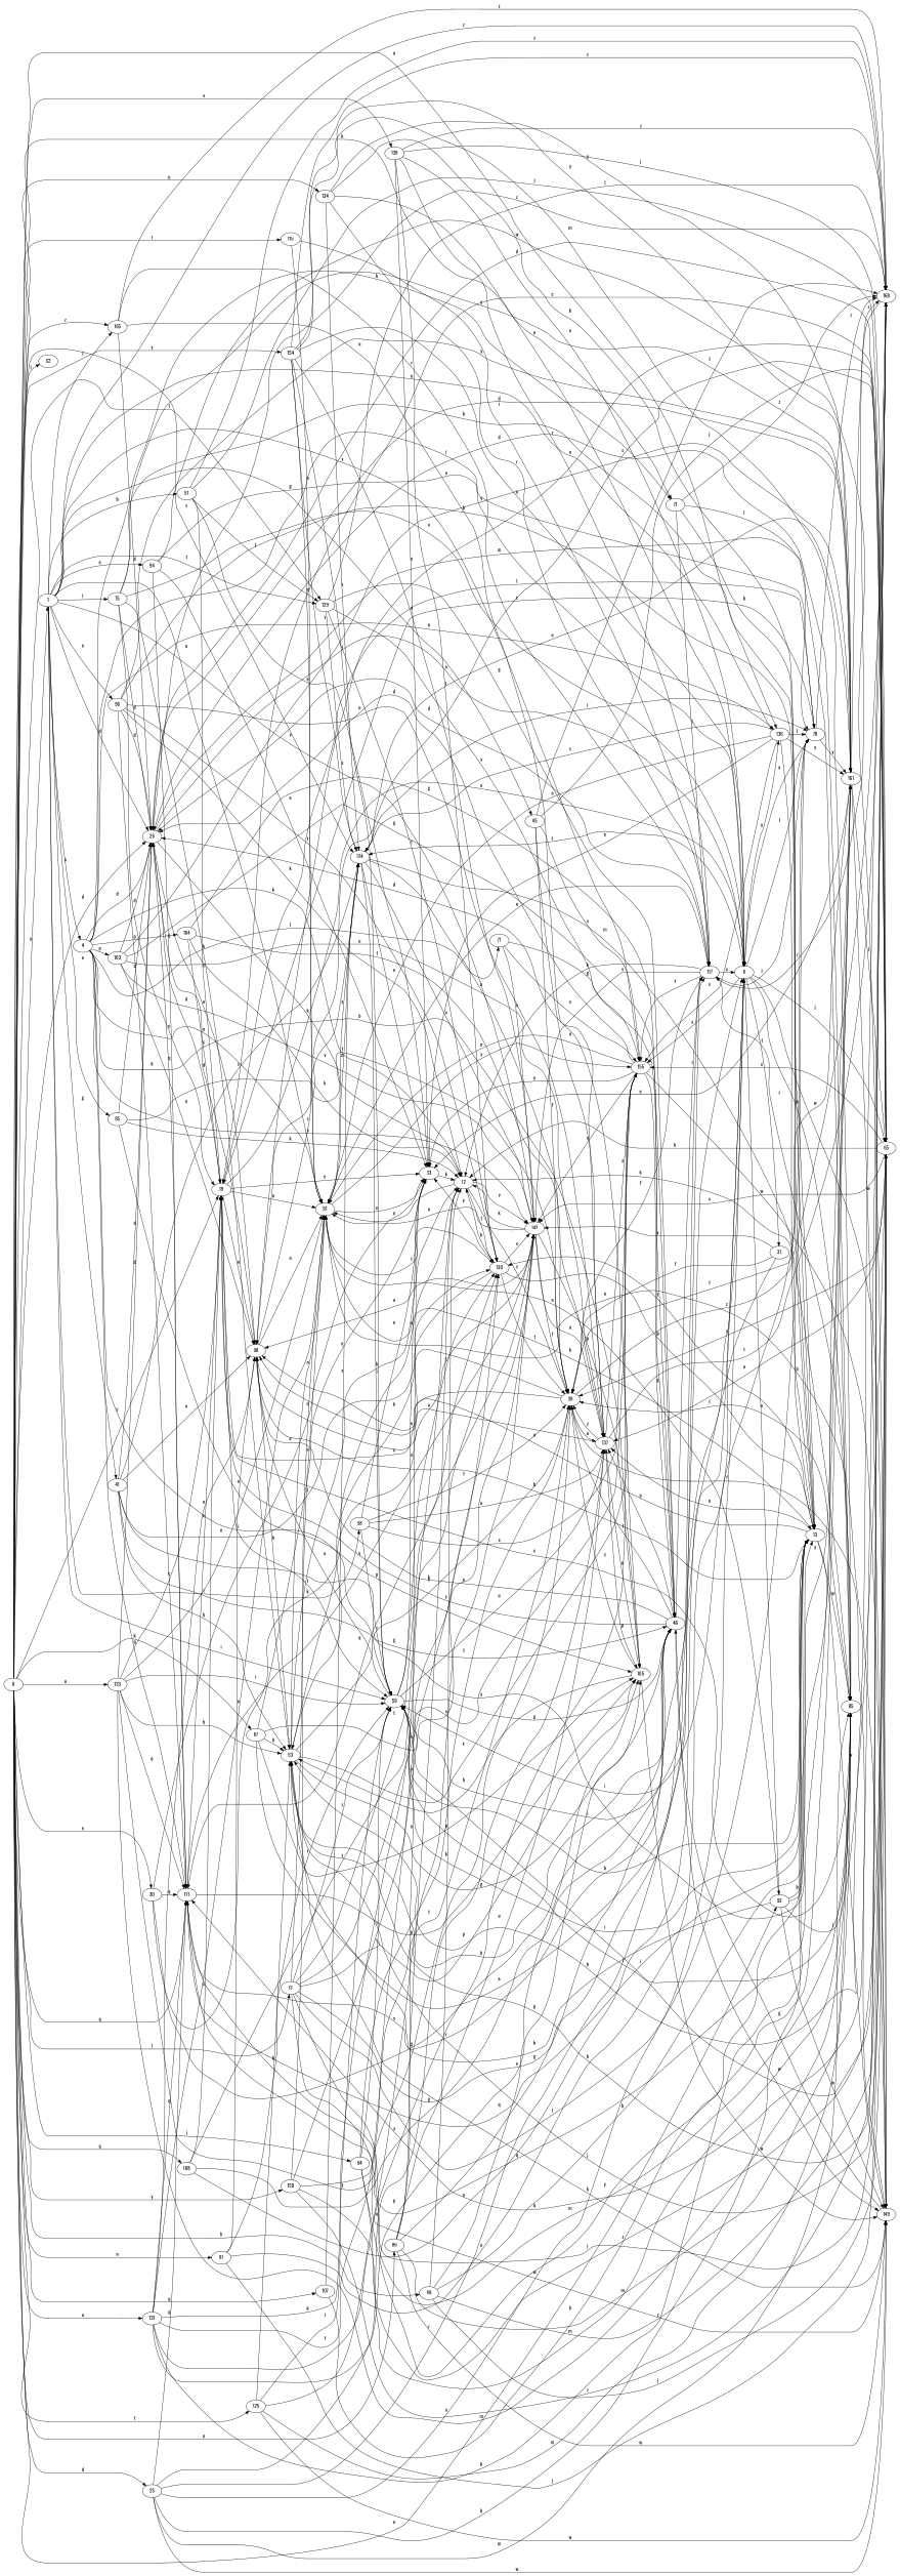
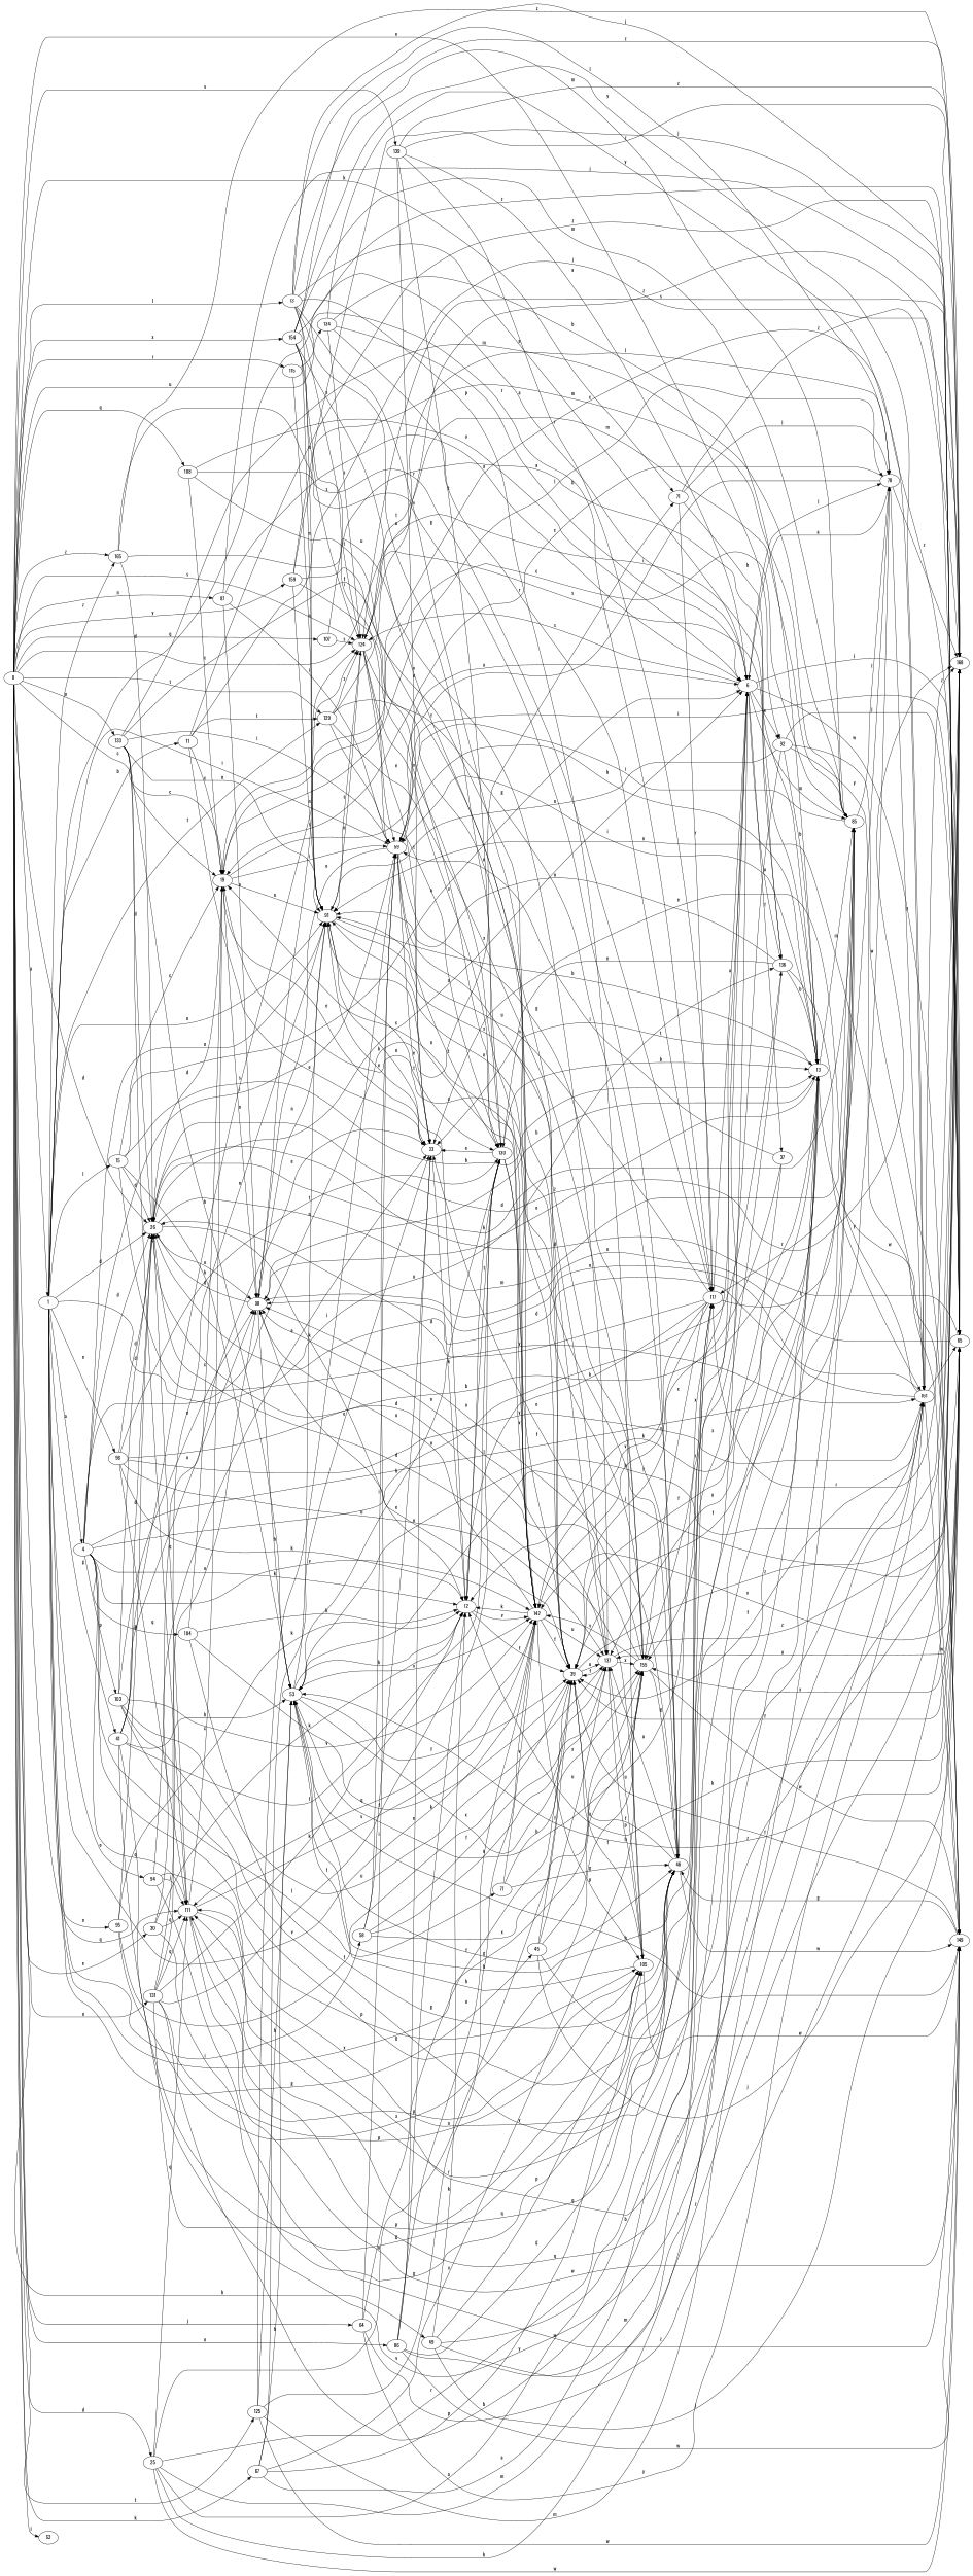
  strict digraph {
    fontname=Oswald
    rankdir=LR
    node [fontname=Oswald]
    edge [fontname=Oswald]
    0
    1
    19
    25
    26
    30
    n7 [label=92]
    49
    62
    64
    67
    71
    73
    86
    87
    107
    108
    111
    115
    124
    125
    129
    131
    133
    134
    136
    139
    154
    159
    165
    4
-   11 [label=51]
+   11
    41
    45
    58
    59
    75
    91
    94
    95
    96
    142
    155
    168
    78
    6
    33
    98
    85
    149
    13
    137
    117
    72
    46
    65
    53
    161
    105
    39
    130
    77
    103
-   104 [label=164]
+   104
    37
    0 -> 1 [label=a]
    0 -> 19 [label=c]
    0 -> 25 [label=d]
    0 -> 26 [label=d]
    0 -> 30 [label=e]
    0 -> n7 [label=e]
    0 -> 49 [label=h]
    0 -> 62 [label=j]
    0 -> 64 [label=j]
    0 -> 67 [label=k]
    0 -> 71 [label=k]
    0 -> 73 [label=l]
    0 -> 86 [label=n]
    0 -> 87 [label=n]
    0 -> 107 [label=q]
    0 -> 108 [label=q]
    0 -> 111 [label=q]
    0 -> 115 [label=r]
    0 -> 124 [label=s]
    0 -> 125 [label=t]
    0 -> 129 [label=t]
    0 -> 131 [label=u]
    0 -> 133 [label=u]
    0 -> 134 [label=u]
    0 -> 136 [label=u]
    0 -> 139 [label=v]
    0 -> 154 [label=x]
    0 -> 159 [label=y]
    0 -> 165 [label=z]
    1 -> 26 [label=d]
    1 -> 129 [label=t]
    1 -> 136 [label=u]
    1 -> 165 [label=z]
    1 -> 4 [label=a]
    1 -> 11 [label=b]
    1 -> 41 [label=g]
    1 -> 45 [label=g]
    1 -> 58 [label=i]
    1 -> 59 [label=i]
    1 -> 75 [label=l]
    1 -> 91 [label=n]
    1 -> 94 [label=o]
    1 -> 95 [label=o]
    1 -> 96 [label=o]
    1 -> 142 [label=v]
    1 -> 155 [label=x]
    1 -> 168 [label=z]
    19 -> 26 [label=d]
    19 -> 59 [label=i]
    19 -> 91 [label=n]
    19 -> 78 [label=l]
    19 -> 6 [label=a]
    19 -> 33 [label=e]
    19 -> 98 [label=o]
    25 -> 111 [label=q]
    25 -> 6 [label=a]
    25 -> 85 [label=m]
    25 -> 149 [label=w]
    25 -> 13 [label=b]
    25 -> 137 [label=u]
    25 -> 117 [label=r]
    26 -> 111 [label=q]
    26 -> 168 [label=z]
    26 -> 6 [label=a]
    26 -> 98 [label=o]
    26 -> 85 [label=m]
    26 -> 72 [label=k]
    30 -> 111 [label=q]
    30 -> 33 [label=e]
    30 -> 72 [label=k]
    30 -> 46 [label=g]
    n7 -> 91 [label=n]
    n7 -> 149 [label=w]
    n7 -> 13 [label=b]
    n7 -> 65 [label=j]
    n7 -> 53 [label=h]
    n7 -> 161 [label=y]
    49 -> 168 [label=z]
    49 -> 13 [label=b]
    49 -> 72 [label=k]
    49 -> 65 [label=j]
    49 -> 105 [label=p]
    64 -> 59 [label=i]
    64 -> 168 [label=z]
    64 -> 161 [label=y]
    64 -> 39 [label=f]
    67 -> 155 [label=x]
    67 -> 6 [label=a]
    67 -> 33 [label=e]
    67 -> 53 [label=h]
    67 -> 105 [label=p]
    71 -> 168 [label=z]
    71 -> 78 [label=l]
    71 -> 13 [label=b]
    71 -> 117 [label=r]
-   73 -> 59 [label=s]
+   73 -> 124 [label=s]
    73 -> 91 [label=n]
    73 -> 142 [label=v]
    73 -> 78 [label=l]
    73 -> 6 [label=a]
    73 -> 85 [label=m]
    73 -> 65 [label=j]
    73 -> 105 [label=p]
    73 -> 130 [label=t]
    86 -> 33 [label=e]
    86 -> 85 [label=m]
    86 -> 149 [label=w]
-   86 -> 137 [label=u]
+   86 -> 142 [label=u]
    86 -> 72 [label=k]
    86 -> 46 [label=g]
    87 -> 59 [label=i]
    87 -> 6 [label=a]
    87 -> 98 [label=o]
    87 -> 65 [label=j]
    107 -> 124 [label=s]
    107 -> 13 [label=b]
    108 -> 19 [label=c]
    108 -> 6 [label=a]
    108 -> 46 [label=g]
    108 -> 130 [label=t]
    111 -> 19 [label=c]
    111 -> 142 [label=v]
    111 -> 149 [label=w]
    111 -> 117 [label=r]
    111 -> 105 [label=p]
    115 -> 91 [label=n]
    115 -> 117 [label=r]
    124 -> 59 [label=i]
    124 -> 91 [label=n]
    124 -> 142 [label=v]
    124 -> 78 [label=l]
    124 -> 33 [label=e]
    124 -> 85 [label=m]
    124 -> 137 [label=u]
    125 -> 59 [label=i]
    125 -> 142 [label=v]
    125 -> 85 [label=m]
    125 -> 149 [label=w]
    125 -> 53 [label=h]
    129 -> 124 [label=s]
    129 -> 155 [label=x]
    129 -> 168 [label=z]
    129 -> 46 [label=g]
    129 -> 130 [label=t]
    131 -> 111 [label=q]
    131 -> 91 [label=n]
    131 -> 155 [label=x]
    131 -> 98 [label=o]
    131 -> 13 [label=b]
    131 -> 72 [label=k]
    131 -> 105 [label=p]
    131 -> 130 [label=t]
    133 -> 19 [label=c]
    133 -> 26 [label=d]
    133 -> 111 [label=q]
    133 -> 59 [label=i]
    133 -> 91 [label=n]
    133 -> 85 [label=m]
    133 -> 53 [label=h]
    133 -> 39 [label=f]
    134 -> 124 [label=s]
    134 -> 6 [label=a]
    134 -> 13 [label=b]
    134 -> 117 [label=r]
    134 -> 161 [label=y]
    136 -> 124 [label=s]
    136 -> 91 [label=n]
    136 -> 155 [label=x]
    136 -> 33 [label=e]
    136 -> 13 [label=b]
    136 -> 161 [label=y]
    139 -> 168 [label=z]
    139 -> 6 [label=a]
    139 -> 33 [label=e]
    139 -> 117 [label=r]
    139 -> 65 [label=j]
    139 -> 130 [label=t]
    154 -> 124 [label=s]
    154 -> 59 [label=i]
    154 -> 91 [label=n]
    154 -> 142 [label=v]
    154 -> 168 [label=z]
    154 -> 6 [label=a]
    154 -> 85 [label=m]
    154 -> 161 [label=y]
    159 -> 91 [label=n]
    159 -> 142 [label=v]
    159 -> 168 [label=z]
    159 -> 85 [label=m]
    159 -> 39 [label=f]
    165 -> 26 [label=d]
    165 -> 168 [label=z]
    165 -> 137 [label=u]
    165 -> 117 [label=r]
    4 -> 26 [label=d]
    4 -> 71 [label=k]
    4 -> 111 [label=q]
    4 -> 136 [label=u]
    4 -> 59 [label=i]
    4 -> 91 [label=n]
    4 -> 142 [label=v]
    4 -> 78 [label=l]
    4 -> 72 [label=k]
    4 -> 105 [label=p]
    4 -> 77 [label=l]
    4 -> 103 [label=p]
    4 -> 104 [label=p]
    11 -> 19 [label=c]
    11 -> 129 [label=t]
    11 -> 168 [label=z]
    11 -> 33 [label=e]
    11 -> 65 [label=j]
    41 -> 26 [label=d]
    41 -> 124 [label=s]
    41 -> 98 [label=o]
    41 -> 46 [label=g]
    41 -> 53 [label=h]
    41 -> 161 [label=y]
    41 -> 130 [label=t]
    45 -> 155 [label=x]
    45 -> 168 [label=z]
    45 -> 137 [label=u]
    45 -> 65 [label=j]
    45 -> 39 [label=f]
    58 -> 59 [label=i]
    58 -> 155 [label=x]
    58 -> 33 [label=e]
    58 -> 137 [label=u]
    58 -> 39 [label=f]
    59 -> 33 [label=e]
    59 -> 98 [label=o]
    59 -> 13 [label=b]
    59 -> 137 [label=u]
    59 -> 46 [label=g]
    59 -> 130 [label=t]
    75 -> 19 [label=c]
    75 -> 26 [label=d]
    75 -> 6 [label=a]
    75 -> 13 [label=b]
    75 -> 53 [label=h]
    75 -> 161 [label=y]
    91 -> 124 [label=s]
    91 -> 155 [label=x]
    91 -> 33 [label=e]
    91 -> 13 [label=b]
    91 -> 130 [label=t]
-   94 -> 111 [label=q]
+   94 -> 111 [label=j]
    94 -> 6 [label=a]
    94 -> 33 [label=e]
    94 -> 149 [label=w]
    95 -> 26 [label=d]
    95 -> 72 [label=k]
    95 -> 105 [label=p]
    95 -> 39 [label=f]
    96 -> 26 [label=d]
    96 -> 111 [label=q]
    96 -> 13 [label=b]
    96 -> 137 [label=u]
    96 -> 72 [label=k]
    96 -> 161 [label=y]
    96 -> 130 [label=t]
    142 -> 111 [label=q]
    142 -> 91 [label=n]
    142 -> 98 [label=o]
    142 -> 137 [label=u]
    142 -> 72 [label=k]
    142 -> 105 [label=p]
    142 -> 39 [label=f]
    155 -> 26 [label=d]
    155 -> 91 [label=n]
    155 -> 142 [label=v]
    155 -> 33 [label=e]
    155 -> 149 [label=w]
    155 -> 46 [label=g]
    168 -> 111 [label=q]
    168 -> 117 [label=r]
    168 -> 53 [label=h]
    78 -> 19 [label=c]
    78 -> 59 [label=i]
    78 -> 168 [label=z]
    78 -> 6 [label=a]
    78 -> 161 [label=y]
    6 -> n7 [label=e]
    6 -> 124 [label=s]
    6 -> 136 [label=u]
    6 -> 155 [label=x]
    6 -> 78 [label=l]
    6 -> 85 [label=m]
    6 -> 149 [label=w]
    6 -> 65 [label=j]
    6 -> 37 [label=f]
    33 -> 72 [label=k]
    98 -> 26 [label=d]
    98 -> 124 [label=s]
    98 -> 91 [label=n]
    98 -> 13 [label=b]
    98 -> 53 [label=h]
    85 -> 19 [label=c]
    85 -> 26 [label=d]
    85 -> 59 [label=i]
-   136 -> 78 [label=l]
+   85 -> 78 [label=l]
    85 -> 117 [label=r]
    85 -> 39 [label=f]
    149 -> 91 [label=n]
    149 -> 46 [label=g]
    149 -> 53 [label=h]
    149 -> 39 [label=f]
    13 -> 111 [label=q]
    13 -> 59 [label=i]
    13 -> 98 [label=o]
    13 -> 85 [label=m]
    13 -> 149 [label=w]
    13 -> 137 [label=u]
    13 -> 72 [label=k]
    13 -> 130 [label=t]
    137 -> 155 [label=x]
    137 -> 168 [label=z]
    137 -> 98 [label=o]
    137 -> 105 [label=p]
    137 -> 39 [label=f]
    117 -> 26 [label=d]
    117 -> 91 [label=n]
    117 -> 142 [label=v]
    117 -> 155 [label=x]
    117 -> 78 [label=l]
    117 -> 6 [label=a]
    117 -> 72 [label=k]
    117 -> 39 [label=f]
    72 -> 91 [label=n]
    72 -> 142 [label=v]
    72 -> 39 [label=f]
    72 -> 130 [label=t]
    46 -> 19 [label=c]
    46 -> 98 [label=o]
    46 -> 149 [label=w]
    46 -> 137 [label=u]
    46 -> 117 [label=r]
    46 -> 53 [label=h]
    46 -> 39 [label=f]
    65 -> 19 [label=c]
    65 -> 26 [label=d]
    65 -> 124 [label=s]
    65 -> 59 [label=i]
    65 -> 142 [label=v]
    65 -> 155 [label=x]
    65 -> 98 [label=o]
    65 -> 137 [label=u]
    65 -> 72 [label=k]
    65 -> 53 [label=h]
    65 -> 39 [label=f]
    53 -> 91 [label=n]
    53 -> 142 [label=v]
    53 -> 155 [label=x]
    53 -> 72 [label=k]
    53 -> 46 [label=g]
    53 -> 65 [label=j]
    53 -> 39 [label=f]
    161 -> 26 [label=d]
    161 -> 111 [label=q]
    161 -> 168 [label=z]
    161 -> 33 [label=e]
    161 -> 98 [label=o]
    161 -> 149 [label=w]
    161 -> 65 [label=j]
    161 -> 39 [label=f]
    105 -> 26 [label=d]
    105 -> 149 [label=w]
    105 -> 137 [label=u]
    105 -> 53 [label=h]
    105 -> 39 [label=f]
    39 -> 19 [label=c]
    39 -> 168 [label=z]
    39 -> 98 [label=o]
    39 -> 137 [label=u]
    130 -> 142 [label=v]
    130 -> 33 [label=e]
    130 -> 13 [label=b]
    130 -> 72 [label=k]
    130 -> 53 [label=h]
    130 -> 39 [label=f]
    77 -> 142 [label=v]
    77 -> 155 [label=x]
    77 -> 46 [label=g]
    103 -> 26 [label=d]
    103 -> 142 [label=v]
    103 -> 98 [label=o]
    103 -> 137 [label=u]
    103 -> 46 [label=g]
    103 -> 161 [label=y]
    104 -> 19 [label=c]
    104 -> 72 [label=k]
    104 -> 46 [label=g]
    104 -> 39 [label=f]
    37 -> 59 [label=i]
    37 -> 142 [label=v]
    37 -> 39 [label=f]
  }
